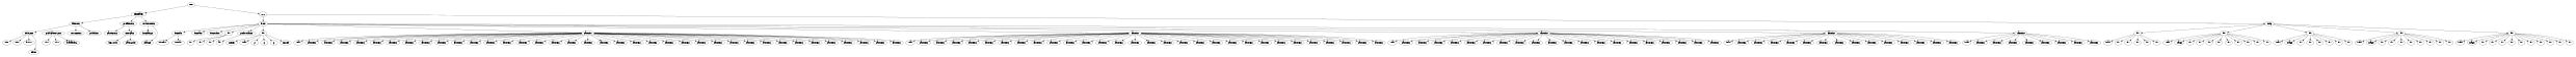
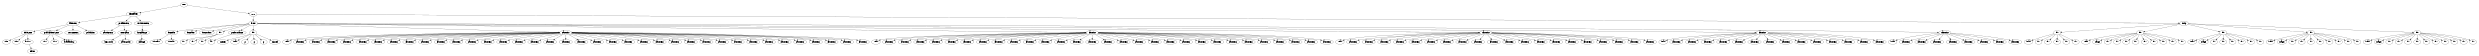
  digraph {
    fontname="DejaVu Serif"
    node [fontname="DejaVu Serif"]
    edge [fontname="DejaVu Serif"]
    n1 [label=TEI]
    n2 [label=teiHeader]
    n3 [label=text]
    n4 [label=fileDesc]
    n5 [label=profileDesc]
    n6 [label=revisionDesc]
    n7 [label=front]
    n8 [label=body]
    n9 [label=titleStmt]
    n10 [label=publicationStmt]
    n11 [label=sourceDesc]
    n12 [label=publisher]
    n13 [label=particDesc]
    n14 [label=textClass]
    n15 [label=listChange]
    n16 [label=title]
    n17 [label=title]
    n18 [label=author]
    n19 [label=editor]
    n20 [label=idno]
    n21 [label=idno]
    n22 [label=availability]
    n23 [label=keywords]
    n24 [label=classCode]
    n25 [label=change]
    n26 [label=docTitle]
    n27 [label=docDate]
    n28 [label=docAuthor]
    n29 [label=div]
    n30 [label=performance]
    n31 [label=div]
    n32 [label=castList]
    n33 [label=castList]
    n34 [label=castList]
    n35 [label=castList]
    n36 [label=castList]
    n37 [label=div]
    n38 [label=div]
    n39 [label=div]
    n40 [label=div]
    n41 [label=div]
    n42 [label=titlePart]
    n43 [label=titlePart]
    n44 [label=div]
    n45 [label=div]
    n46 [label=div]
    n47 [label=ab]
    n48 [label=opener]
    n49 [label=head]
    n50 [label=p]
    n51 [label=p]
    n52 [label=p]
    n53 [label=signed]
    n54 [label=head]
    n55 [label=castItem]
    n56 [label=castItem]
    n57 [label=castItem]
    n58 [label=castItem]
    n59 [label=castItem]
    n60 [label=castItem]
    n61 [label=castItem]
    n62 [label=castItem]
    n63 [label=castItem]
    n64 [label=castItem]
    n65 [label=castItem]
    n66 [label=castItem]
    n67 [label=castItem]
    n68 [label=castItem]
    n69 [label=castItem]
    n70 [label=castItem]
    n71 [label=castItem]
    n72 [label=castItem]
    n73 [label=castItem]
    n74 [label=castItem]
    n75 [label=castItem]
    n76 [label=castItem]
    n77 [label=castItem]
    n78 [label=castItem]
    n79 [label=castItem]
    n80 [label=castItem]
    n81 [label=castItem]
    n82 [label=castItem]
    n83 [label=castItem]
    n84 [label=castItem]
    n85 [label=castItem]
    n86 [label=castItem]
    n87 [label=castItem]
    n88 [label=castItem]
    n89 [label=castItem]
    n90 [label=castItem]
    n91 [label=castItem]
    n92 [label=head]
    n93 [label=castItem]
    n94 [label=castItem]
    n95 [label=castItem]
    n96 [label=castItem]
    n97 [label=castItem]
    n98 [label=castItem]
    n99 [label=castItem]
    n100 [label=castItem]
    n101 [label=castItem]
    n102 [label=castItem]
    n103 [label=castItem]
    n104 [label=castItem]
    n105 [label=castItem]
    n106 [label=castItem]
    n107 [label=castItem]
    n108 [label=castItem]
    n109 [label=castItem]
    n110 [label=castItem]
    n111 [label=castItem]
    n112 [label=castItem]
    n113 [label=castItem]
    n114 [label=castItem]
    n115 [label=castItem]
    n116 [label=castItem]
    n117 [label=castItem]
    n118 [label=castItem]
    n119 [label=castItem]
    n120 [label=castItem]
    n121 [label=castItem]
    n122 [label=head]
    n123 [label=castItem]
    n124 [label=castItem]
    n125 [label=castItem]
    n126 [label=castItem]
    n127 [label=castItem]
    n128 [label=castItem]
    n129 [label=castItem]
    n130 [label=castItem]
    n131 [label=castItem]
    n132 [label=castItem]
    n133 [label=castItem]
    n134 [label=castItem]
    n135 [label=castItem]
    n136 [label=castItem]
    n137 [label=castItem]
    n138 [label=castItem]
    n139 [label=castItem]
    n140 [label=castItem]
    n141 [label=castItem]
    n142 [label=castItem]
    n143 [label=head]
    n144 [label=castItem]
    n145 [label=castItem]
    n146 [label=castItem]
    n147 [label=castItem]
    n148 [label=castItem]
    n149 [label=castItem]
    n150 [label=castItem]
    n151 [label=castItem]
    n152 [label=castItem]
    n153 [label=castItem]
    n154 [label=castItem]
    n155 [label=castItem]
    n156 [label=castItem]
    n157 [label=castItem]
    n158 [label=head]
    n159 [label=castItem]
    n160 [label=castItem]
    n161 [label=castItem]
    n162 [label=castItem]
    n163 [label=castItem]
    n164 [label=castItem]
    n165 [label=castItem]
    n166 [label=castItem]
    n167 [label=head]
    n168 [label=div]
    n169 [label=div]
    n170 [label=div]
    n171 [label=div]
    n172 [label=div]
    n173 [label=head]
    n174 [label=stage]
    n175 [label=div]
    n176 [label=div]
    n177 [label=div]
    n178 [label=div]
    n179 [label=div]
    n180 [label=div]
    n181 [label=div]
    n182 [label=div]
    n183 [label=div]
    n184 [label=head]
    n185 [label=stage]
    n186 [label=div]
    n187 [label=div]
    n188 [label=div]
    n189 [label=div]
    n190 [label=div]
    n191 [label=div]
    n192 [label=head]
    n193 [label=stage]
    n194 [label=div]
    n195 [label=div]
    n196 [label=div]
    n197 [label=div]
    n198 [label=div]
    n199 [label=div]
    n200 [label=div]
    n201 [label=div]
    n202 [label=head]
    n203 [label=stage]
    n204 [label=div]
    n205 [label=div]
    n206 [label=div]
    n207 [label=div]
    n208 [label=div]
    n209 [label=div]
    n210 [label=div]
    n211 [label=div]
    n212 [label=div]
    n213 [label=div]
    n1 -> n2
    n1 -> n3
    n2 -> n4
    n2 -> n5
    n2 -> n6
    n3 -> n7
    n3 -> n8
    n4 -> n9
+   n4 -> n10
    n4 -> n11
    n4 -> n12
    n5 -> n13
    n5 -> n14
    n6 -> n15
    n7 -> n26
    n7 -> n27
    n7 -> n28
    n7 -> n29
    n7 -> n30
    n7 -> n31
    n7 -> n32
    n7 -> n33
    n7 -> n34
    n7 -> n35
    n7 -> n36
    n8 -> n37
    n8 -> n38
    n8 -> n39
    n8 -> n40
    n8 -> n41
    n9 -> n16
    n9 -> n17
    n9 -> n18
-   n9 -> n19
+   n18 -> n19
    n10 -> n20
    n10 -> n21
    n10 -> n22
    n14 -> n23
    n14 -> n24
-   n6 -> n25
+   n15 -> n25
    n26 -> n42
    n26 -> n43
    n29 -> n44
    n29 -> n45
    n29 -> n46
    n30 -> n47
    n31 -> n48
    n31 -> n49
    n31 -> n50
    n31 -> n51
    n31 -> n52
    n31 -> n53
    n32 -> n54
    n32 -> n55
    n32 -> n56
    n32 -> n57
    n32 -> n58
    n32 -> n59
    n32 -> n60
    n32 -> n61
    n32 -> n62
    n32 -> n63
    n32 -> n64
    n32 -> n65
    n32 -> n66
    n32 -> n67
    n32 -> n68
    n32 -> n69
    n32 -> n70
    n32 -> n71
    n32 -> n72
    n32 -> n73
    n32 -> n74
    n32 -> n75
    n32 -> n76
    n32 -> n77
    n32 -> n78
    n32 -> n79
    n32 -> n80
    n32 -> n81
    n32 -> n82
    n32 -> n83
    n32 -> n84
    n32 -> n85
    n32 -> n86
    n32 -> n87
    n32 -> n88
    n32 -> n89
    n32 -> n90
    n32 -> n91
    n33 -> n92
    n33 -> n93
    n33 -> n94
    n33 -> n95
    n33 -> n96
    n33 -> n97
    n33 -> n98
    n33 -> n99
    n33 -> n100
    n33 -> n101
    n33 -> n102
    n33 -> n103
    n33 -> n104
    n33 -> n105
    n33 -> n106
    n33 -> n107
    n33 -> n108
    n33 -> n109
    n33 -> n110
    n33 -> n111
    n33 -> n112
    n33 -> n113
    n33 -> n114
    n33 -> n115
    n33 -> n116
    n33 -> n117
    n33 -> n118
    n33 -> n119
    n33 -> n120
    n33 -> n121
    n34 -> n122
    n34 -> n123
    n34 -> n124
    n34 -> n125
    n34 -> n126
    n34 -> n127
    n34 -> n128
    n34 -> n129
    n34 -> n130
    n34 -> n131
    n34 -> n132
    n34 -> n133
    n34 -> n134
    n34 -> n135
    n34 -> n136
    n34 -> n137
    n34 -> n138
    n34 -> n139
    n34 -> n140
    n34 -> n141
    n34 -> n142
    n35 -> n143
    n35 -> n144
    n35 -> n145
    n35 -> n146
    n35 -> n147
    n35 -> n148
    n35 -> n149
    n35 -> n150
    n35 -> n151
    n35 -> n152
    n35 -> n153
    n35 -> n154
    n35 -> n155
    n35 -> n156
    n35 -> n157
    n36 -> n158
    n36 -> n159
    n36 -> n160
    n36 -> n161
    n36 -> n162
    n36 -> n163
    n36 -> n164
    n36 -> n165
    n36 -> n166
    n37 -> n167
    n37 -> n168
    n37 -> n169
    n37 -> n170
    n37 -> n171
    n37 -> n172
    n38 -> n173
    n38 -> n174
    n38 -> n175
    n38 -> n176
    n38 -> n177
    n38 -> n178
    n38 -> n179
    n38 -> n180
    n38 -> n181
    n38 -> n182
    n38 -> n183
    n39 -> n184
    n39 -> n185
    n39 -> n186
    n39 -> n187
    n39 -> n188
    n39 -> n189
    n39 -> n190
    n39 -> n191
    n40 -> n192
    n40 -> n193
    n40 -> n194
    n40 -> n195
    n40 -> n196
    n40 -> n197
    n40 -> n198
    n40 -> n199
    n40 -> n200
    n40 -> n201
    n41 -> n202
    n41 -> n203
    n41 -> n204
    n41 -> n205
    n41 -> n206
    n41 -> n207
    n41 -> n208
    n41 -> n209
    n41 -> n210
    n41 -> n211
    n41 -> n212
    n41 -> n213
  }
